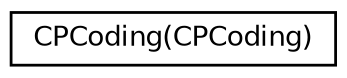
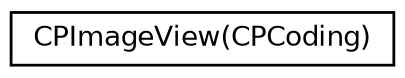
  digraph {
    rankdir=LR
-   n1 [color=black fillcolor=white fontname=Helvetica fontsize=10 height=0.2 label="CPCoding(CPCoding)" shape=record style=filled width=0.4]
+   n1 [color=black fillcolor=white fontname=Helvetica fontsize=10 height=0.2 label="CPImageView(CPCoding)" shape=record style=filled width=0.4]
  }
